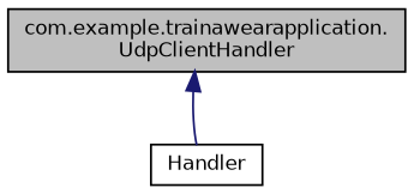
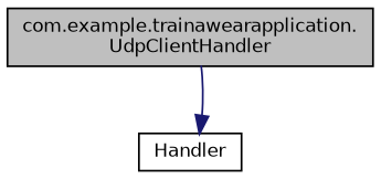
  digraph {
    node [color=black fontname=Helvetica fontsize=10 shape=record style=filled]
    n1 [fillcolor=grey75 fontcolor=black height=0.2 label="com.example.trainawearapplication.\lUdpClientHandler" width=0.4]
    n2 [fillcolor=white height=0.2 label=Handler width=0.4]
-   n1 -> n2 [color=midnightblue dir=back fontname=Helvetica fontsize=10 labelfontname=Helvetica labelfontsize=10 style=solid]
+   n2 -> n1 [color=midnightblue dir=back fontname=Helvetica fontsize=10 labelfontname=Helvetica labelfontsize=10 style=solid]
  }
